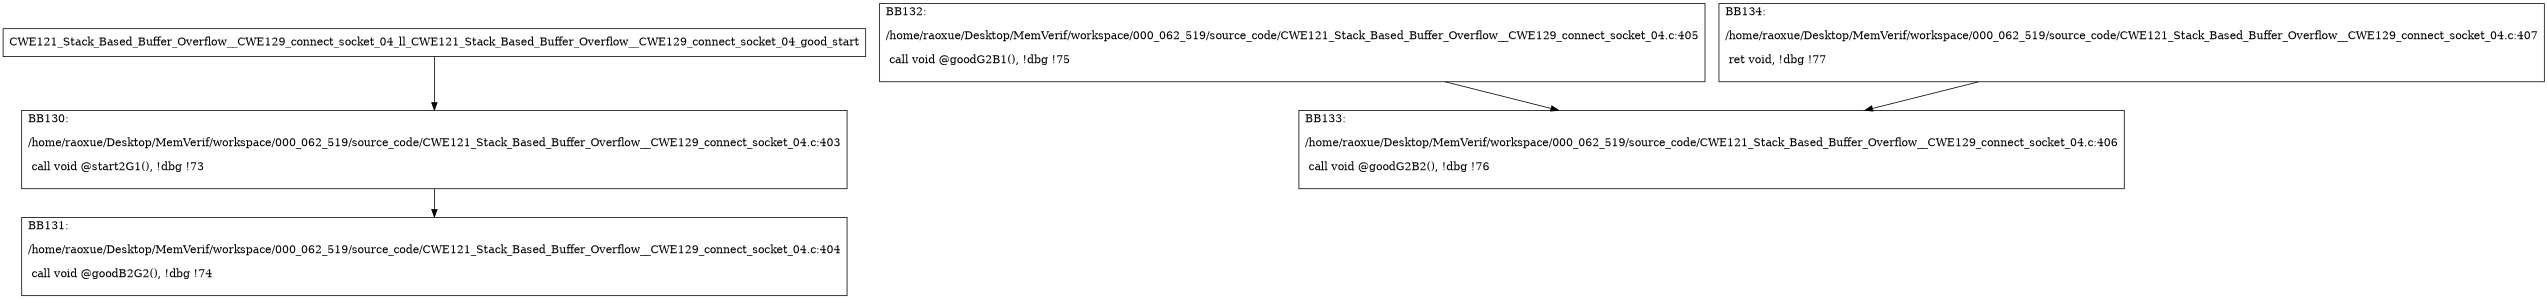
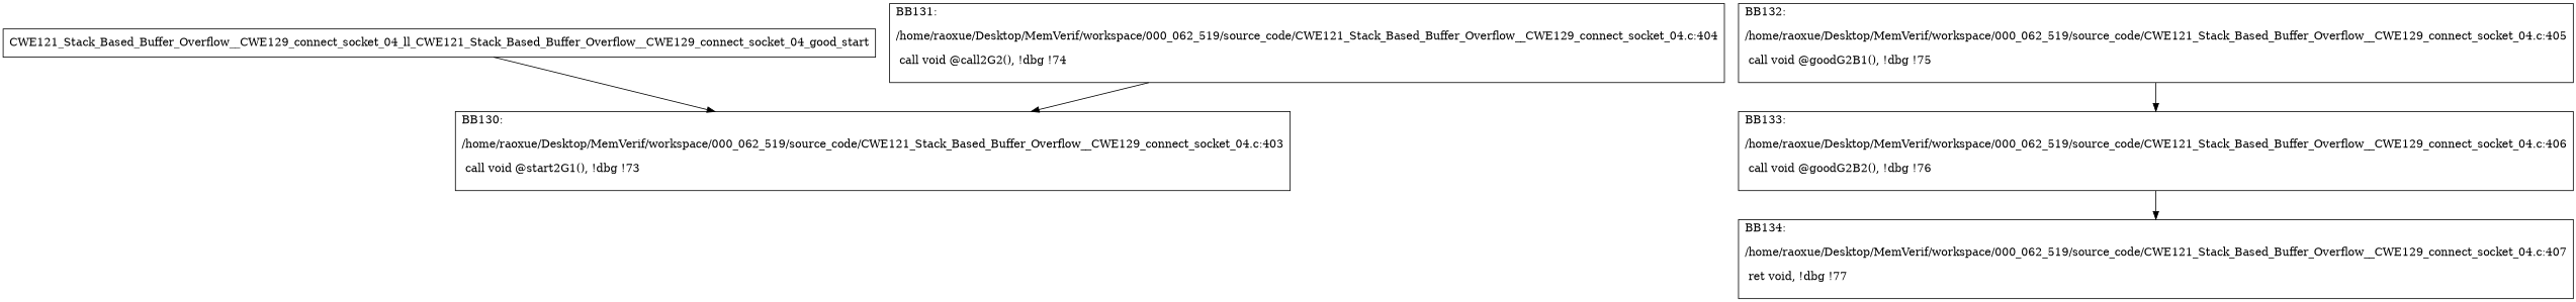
  digraph {
    node [shape=record]
    n1 [label="{CWE121_Stack_Based_Buffer_Overflow__CWE129_connect_socket_04_ll_CWE121_Stack_Based_Buffer_Overflow__CWE129_connect_socket_04_good_start}"]
    n2 [label="{BB130:\l\l/home/raoxue/Desktop/MemVerif/workspace/000_062_519/source_code/CWE121_Stack_Based_Buffer_Overflow__CWE129_connect_socket_04.c:403\l\n  call void @start2G1(), !dbg !73\l\n}"]
-   n3 [label="{BB131:\l\l/home/raoxue/Desktop/MemVerif/workspace/000_062_519/source_code/CWE121_Stack_Based_Buffer_Overflow__CWE129_connect_socket_04.c:404\l\n  call void @goodB2G2(), !dbg !74\l\n}"]
+   n3 [label="{BB131:\l\l/home/raoxue/Desktop/MemVerif/workspace/000_062_519/source_code/CWE121_Stack_Based_Buffer_Overflow__CWE129_connect_socket_04.c:404\l\n  call void @call2G2(), !dbg !74\l\n}"]
    n4 [label="{BB132:\l\l/home/raoxue/Desktop/MemVerif/workspace/000_062_519/source_code/CWE121_Stack_Based_Buffer_Overflow__CWE129_connect_socket_04.c:405\l\n  call void @goodG2B1(), !dbg !75\l\n}"]
    n5 [label="{BB133:\l\l/home/raoxue/Desktop/MemVerif/workspace/000_062_519/source_code/CWE121_Stack_Based_Buffer_Overflow__CWE129_connect_socket_04.c:406\l\n  call void @goodG2B2(), !dbg !76\l\n}"]
    n6 [label="{BB134:\l\l/home/raoxue/Desktop/MemVerif/workspace/000_062_519/source_code/CWE121_Stack_Based_Buffer_Overflow__CWE129_connect_socket_04.c:407\l\n  ret void, !dbg !77\l\n}"]
    n1 -> n2
-   n2 -> n3
+   n3 -> n2
    n4 -> n5
-   n6 -> n5
+   n5 -> n6
  }
